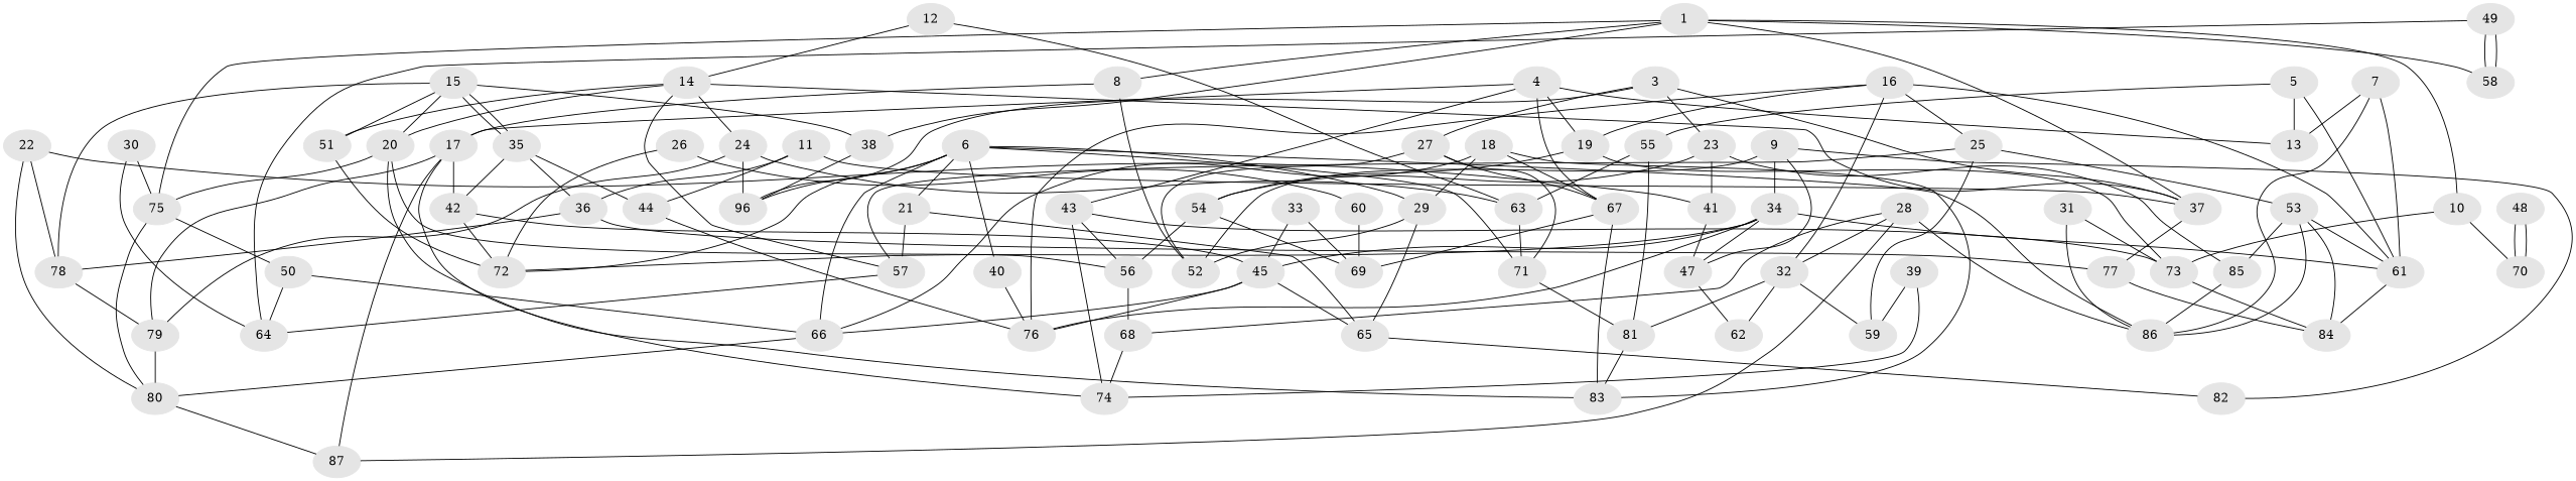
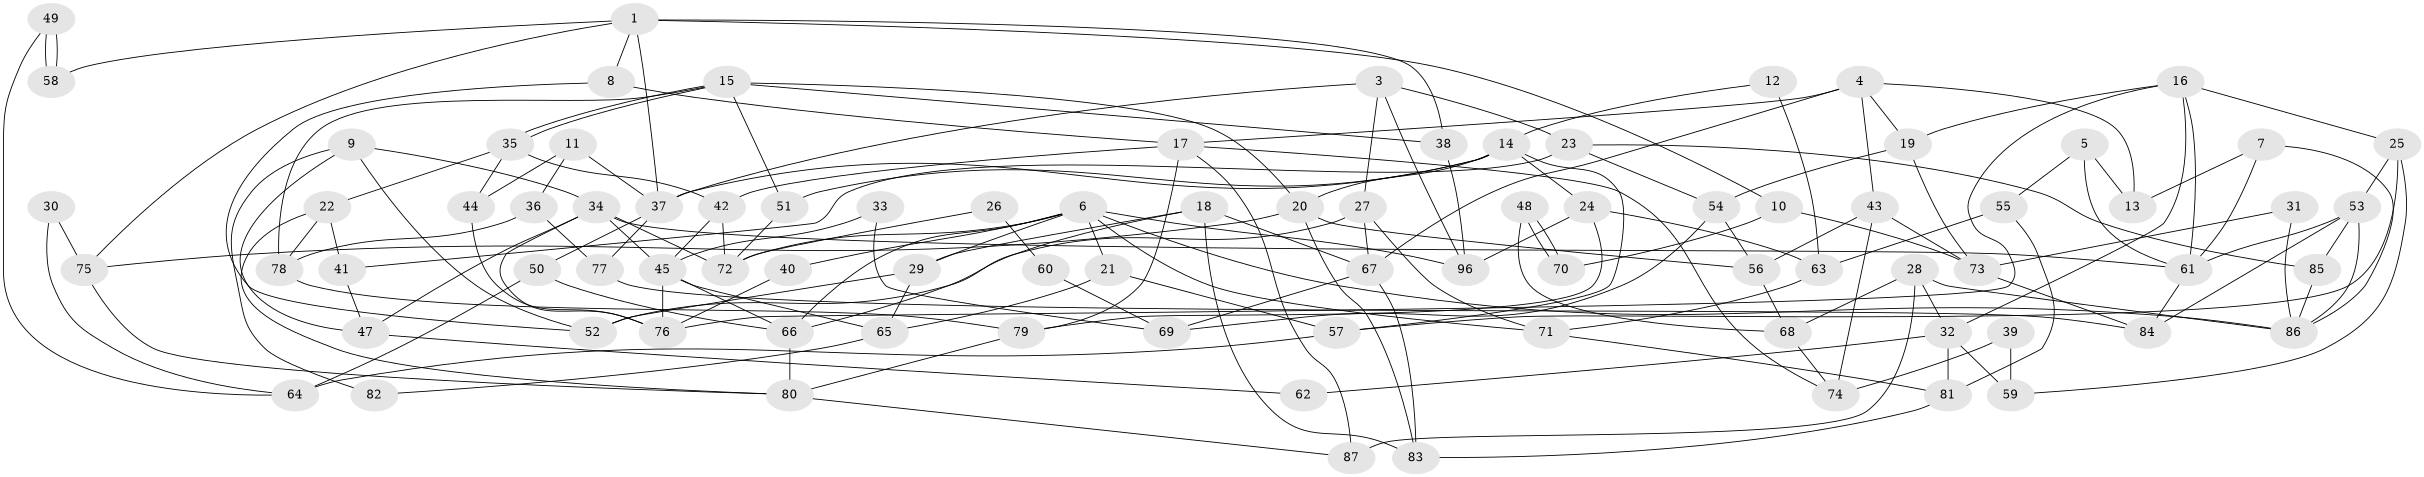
  graph {
    node [color=gray90 style=filled]
    1
    8
    10
    37
    38
    58
    75
    17
    52
    70
    73
    77
    50
    n14 [label=96]
    80
    31
    86
    79
    3
    23
    27
    54
    41
    85
    67
    71
    4
    13
    19
    43
    42
    74
    87
    39
    59
    56
    83
    69
    5
    55
    61
    63
    81
    84
    6
    21
    29
    40
    66
    72
    57
    65
    76
    7
    9
    34
    47
    82
    45
    62
    11
    36
    44
    78
    12
    14
    20
    24
    51
    64
    15
    35
    16
    25
    32
    53
    18
    68
    22
    26
    60
    28
    30
    33
    48
    49
    1 -- 8
    1 -- 10
    1 -- 37
    1 -- 38
    1 -- 58
    1 -- 75
    8 -- 17
    8 -- 52
    10 -- 70
    10 -- 73
    37 -- 77
-   75 -- 50
+   37 -- 50
    38 -- n14
    75 -- 80
    17 -- 79
    17 -- 42
    17 -- 74
    17 -- 87
    73 -- 84
    77 -- 84
    50 -- 66
    50 -- 64
    80 -- 87
    31 -- 73
    31 -- 86
    79 -- 80
    3 -- 37
    3 -- n14
    3 -- 23
    3 -- 27
    23 -- 54
    23 -- 41
    23 -- 85
    27 -- 52
    27 -- 67
    27 -- 71
    54 -- 56
    54 -- 69
    41 -- 47
    85 -- 86
    67 -- 83
    67 -- 69
    71 -- 81
    4 -- 17
    4 -- 67
    4 -- 13
    4 -- 19
    4 -- 43
    19 -- 73
    19 -- 54
    43 -- 73
    43 -- 74
    43 -- 56
    42 -- 72
    42 -- 45
    39 -- 74
    39 -- 59
    56 -- 68
    5 -- 13
    5 -- 55
    5 -- 61
    55 -- 63
    55 -- 81
    61 -- 84
    63 -- 71
    81 -- 83
    6 -- n14
    6 -- 86
    6 -- 71
    6 -- 21
    6 -- 29
    6 -- 40
    6 -- 66
    6 -- 72
    21 -- 57
    21 -- 65
    29 -- 52
    29 -- 65
    40 -- 76
    66 -- 80
    57 -- 64
    65 -- 82
    7 -- 86
    7 -- 13
    7 -- 61
    9 -- 52
    9 -- 34
    9 -- 47
    9 -- 82
    34 -- 61
    34 -- 72
    34 -- 76
    34 -- 47
    34 -- 45
    47 -- 62
    45 -- 66
    45 -- 65
    45 -- 76
    11 -- 37
    11 -- 36
    11 -- 44
    36 -- 77
    36 -- 78
    44 -- 76
    78 -- 79
    12 -- 63
    12 -- 14
    14 -- 37
    14 -- 57
    14 -- 20
    14 -- 24
    14 -- 51
    20 -- 75
    20 -- 56
    20 -- 83
    24 -- n14
    24 -- 79
    24 -- 63
    51 -- 72
    15 -- 38
    15 -- 78
    15 -- 20
    15 -- 51
    15 -- 35
    15 -- 35
    35 -- 42
-   35 -- 36
+   35 -- 22
    35 -- 44
    16 -- 19
    16 -- 61
    16 -- 76
    16 -- 25
    16 -- 32
    25 -- 59
    25 -- 57
    25 -- 53
    32 -- 59
    32 -- 81
    32 -- 62
    53 -- 86
    53 -- 85
    53 -- 61
    53 -- 84
    18 -- 67
    18 -- 83
    18 -- 29
    18 -- 66
    68 -- 74
    22 -- 80
    22 -- 41
    22 -- 78
    26 -- 72
    26 -- 60
    60 -- 69
    28 -- 86
    28 -- 87
    28 -- 32
    28 -- 68
    30 -- 75
    30 -- 64
    33 -- 69
    33 -- 45
    48 -- 70
    48 -- 70
+   48 -- 68
    49 -- 58
    49 -- 58
    49 -- 64
  }
